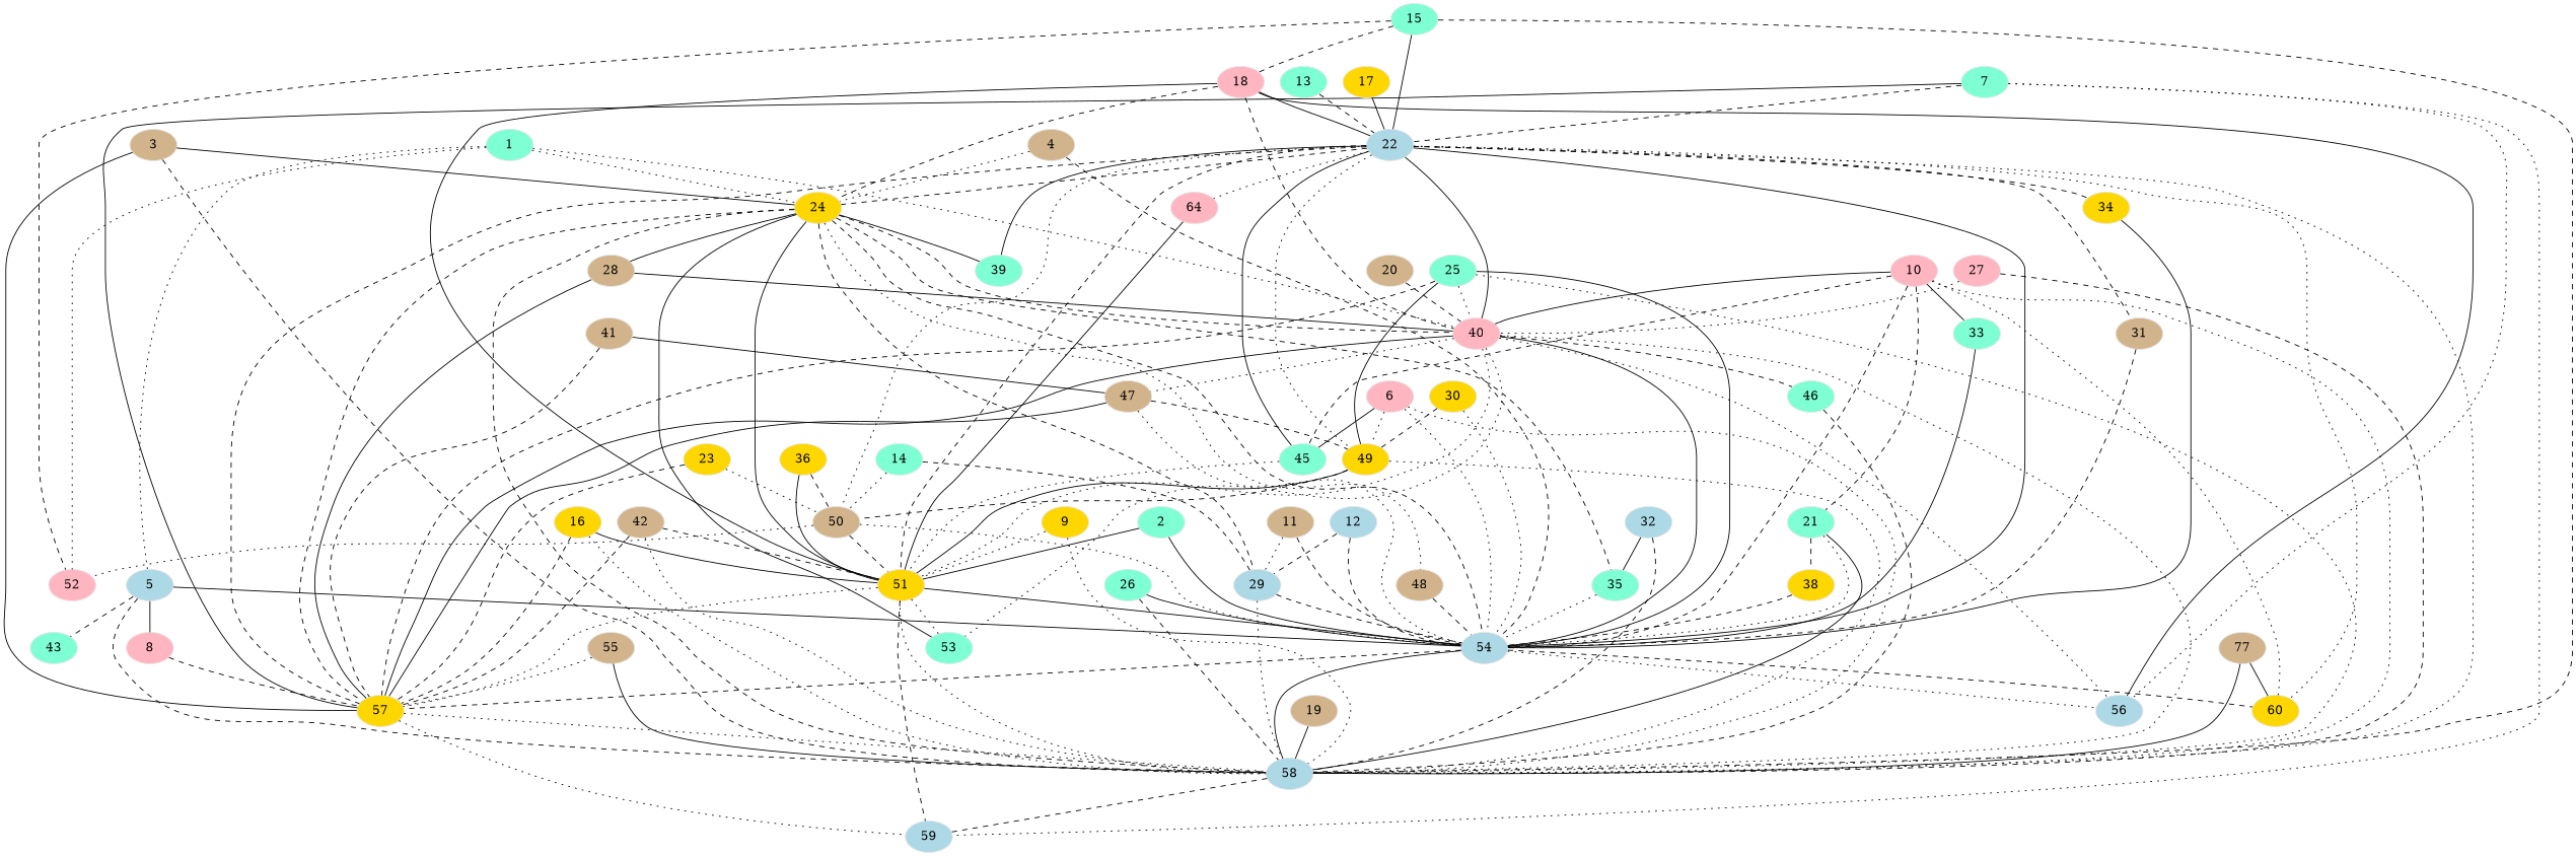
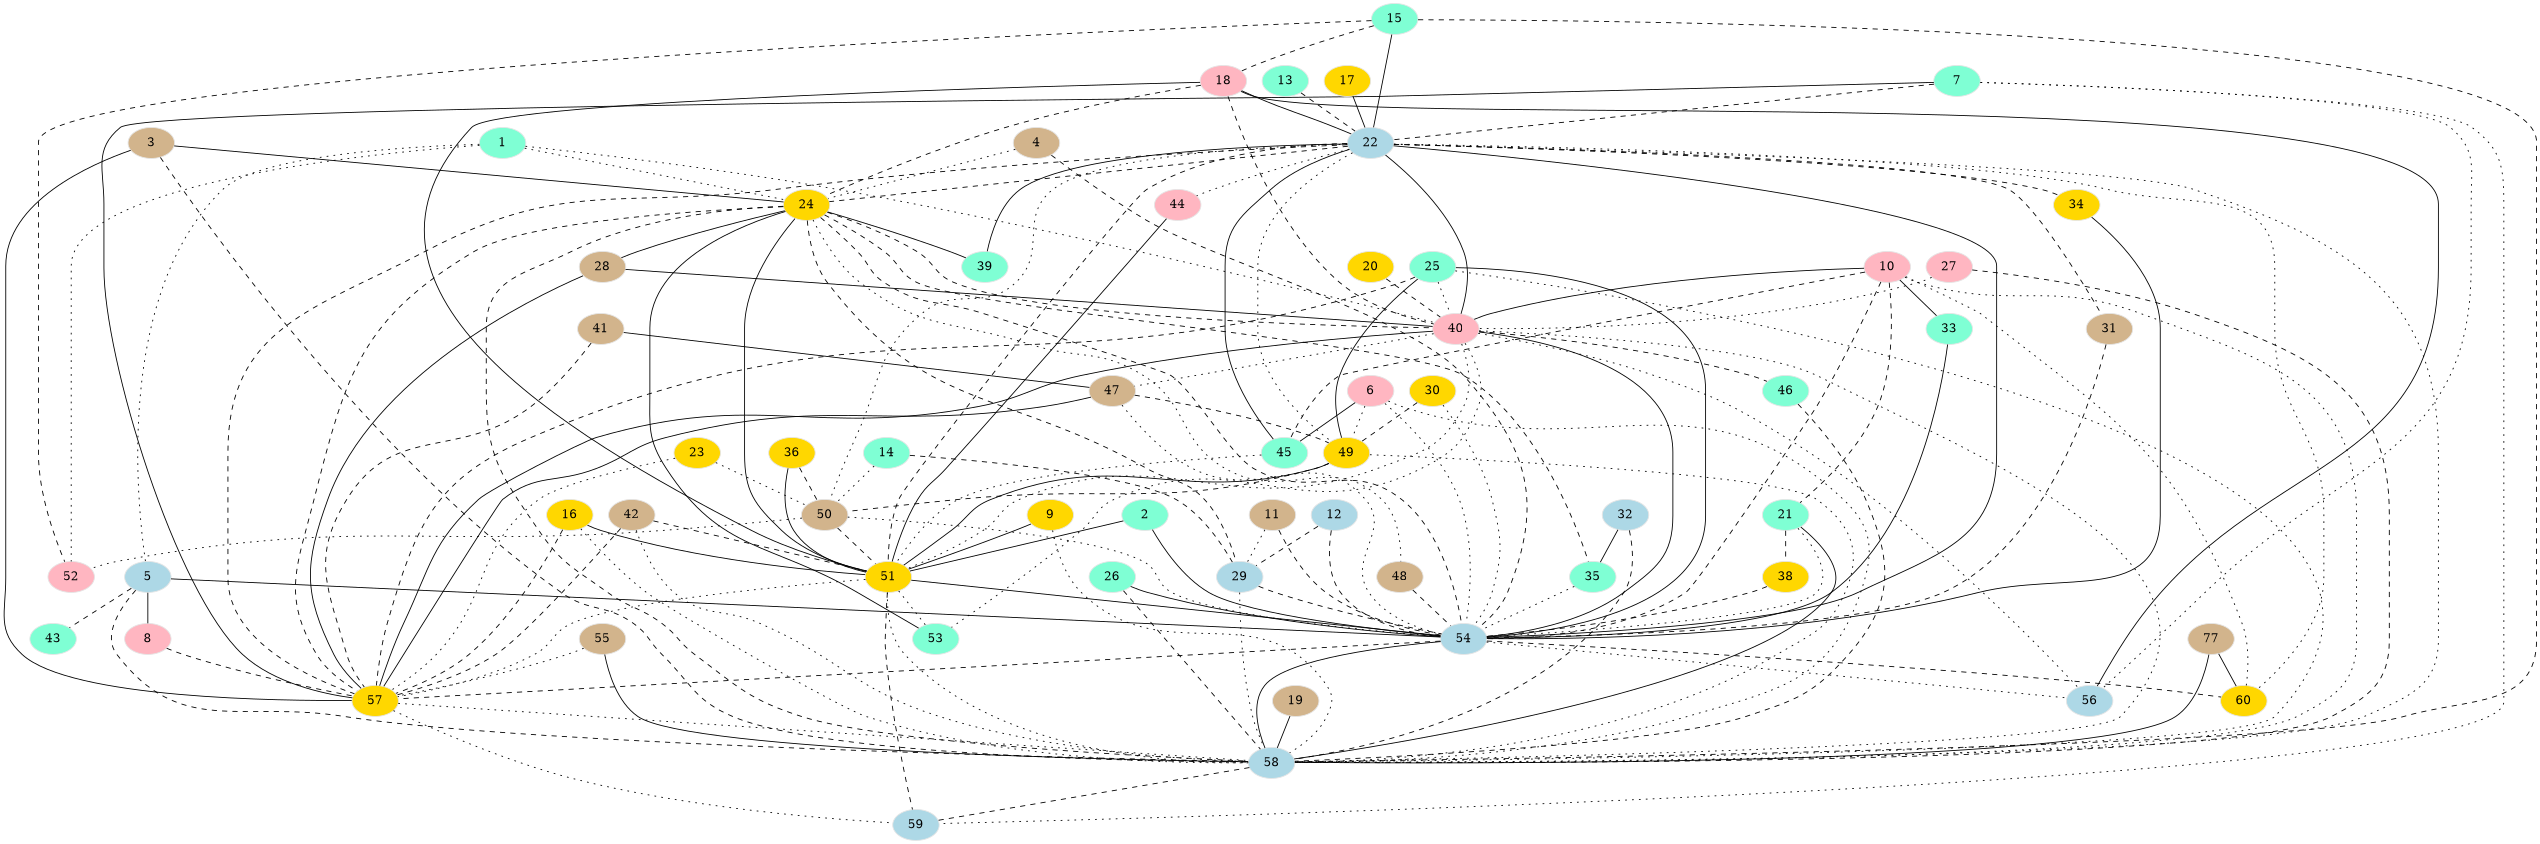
  graph {
    node [color=gray90 fillcolor=aquamarine style=filled]
    edge [style=dashed weight=1.0]
    5 [fillcolor=lightblue]
    1
    24 [fillcolor=gold]
    40 [fillcolor=lightpink]
    52 [fillcolor=lightpink]
    54 [fillcolor=lightblue]
    58 [fillcolor=lightblue]
    8 [fillcolor=lightpink]
    43
    51 [fillcolor=gold]
    57 [fillcolor=gold]
    29 [fillcolor=lightblue]
    28 [fillcolor=tan]
    39
    35
    48 [fillcolor=tan]
    53
    56 [fillcolor=lightblue]
    46
    47 [fillcolor=tan]
    2
    59 [fillcolor=lightblue]
    60 [fillcolor=gold]
    3 [fillcolor=tan]
    4 [fillcolor=tan]
    6 [fillcolor=lightpink]
    45
    49 [fillcolor=gold]
    50 [fillcolor=tan]
    7
    22 [fillcolor=lightblue]
    31 [fillcolor=tan]
    34 [fillcolor=gold]
-   44 [fillcolor=lightpink label=64]
+   44 [fillcolor=lightpink]
    9 [fillcolor=gold]
    10 [fillcolor=lightpink]
    21
    33
    38 [fillcolor=gold]
    11 [fillcolor=tan]
    12 [fillcolor=lightblue]
    13
    14
    15
    18 [fillcolor=lightpink]
    16 [fillcolor=gold]
    17 [fillcolor=gold]
    19 [fillcolor=tan]
-   20 [fillcolor=tan]
+   20 [fillcolor=gold]
    23 [fillcolor=gold]
    25
    26
    27 [fillcolor=lightpink]
    30 [fillcolor=gold]
    32 [fillcolor=lightblue]
    36 [fillcolor=gold]
    n57 [fillcolor=tan label=77]
    41 [fillcolor=tan]
    42 [fillcolor=tan]
    55 [fillcolor=tan]
    5 -- 54 [style=solid]
    5 -- 58
    5 -- 8 [style=solid]
    5 -- 43
    1 -- 5 [style=dotted]
    1 -- 24 [style=dotted]
    1 -- 40 [style=dotted]
    1 -- 52 [style=dotted]
    24 -- 40
    24 -- 54 [weight=2.0]
    24 -- 58 [weight=2.0]
    24 -- 51 [style=solid weight=2.0]
    24 -- 57
    24 -- 29
    24 -- 28 [style=solid]
    24 -- 39 [style=solid]
    24 -- 35
    24 -- 48 [style=dotted]
    24 -- 53 [style=solid weight=2.0]
    40 -- 54 [style=solid weight=2.0]
    40 -- 58 [style=dotted]
    40 -- 51 [style=dotted weight=2.0]
    40 -- 57 [style=solid weight=2.0]
    40 -- 53 [style=dotted]
    40 -- 56 [style=dotted]
    40 -- 46
    40 -- 47 [style=dotted]
    54 -- 58 [style=solid weight=2.0]
    54 -- 57 [weight=2.0]
    54 -- 56 [style=dotted]
    54 -- 60
    58 -- 59
    8 -- 57
    51 -- 54 [style=solid weight=4.0]
    51 -- 58 [style=dotted weight=3.0]
    51 -- 57 [style=dotted weight=2.0]
    51 -- 53 [style=dotted]
    51 -- 59
    57 -- 58 [style=dotted]
    57 -- 59 [style=dotted]
    29 -- 54
    29 -- 58 [style=dotted]
    28 -- 40 [style=solid]
    28 -- 57 [style=solid]
    35 -- 54 [style=dotted]
    48 -- 54 [weight=2.0]
    46 -- 58
    47 -- 54 [style=dotted]
    47 -- 57 [style=solid]
    47 -- 49
    2 -- 54 [style=solid]
    2 -- 51 [style=solid]
    3 -- 24 [style=solid]
    3 -- 58
    3 -- 57 [style=solid]
    4 -- 24 [style=dotted]
    4 -- 54
    6 -- 54 [style=dotted]
    6 -- 58 [style=dotted]
    6 -- 45 [style=solid]
    6 -- 49 [style=dotted]
    45 -- 51 [style=dotted weight=2.0]
    49 -- 58 [style=dotted]
    49 -- 51 [style=solid]
    49 -- 50
    50 -- 52 [style=dotted]
    50 -- 54 [style=dotted weight=2.0]
    50 -- 51
    7 -- 57 [style=solid]
    7 -- 56 [style=dotted]
    7 -- 59 [style=dotted]
    7 -- 22
    22 -- 24 [weight=2.0]
    22 -- 40 [style=solid weight=2.0]
    22 -- 54 [style=solid weight=4.0]
    22 -- 58 [style=dotted weight=2.0]
    22 -- 51 [weight=4.0]
    22 -- 57 [weight=5.0]
    22 -- 39 [style=solid]
    22 -- 60 [style=dotted weight=3.0]
    22 -- 45 [style=solid]
    22 -- 49 [style=dotted]
    22 -- 50 [style=dotted]
    22 -- 31
    22 -- 34 [weight=2.0]
    22 -- 44 [style=dotted]
    31 -- 54
    34 -- 54 [style=solid]
    44 -- 51 [style=solid]
    9 -- 58 [style=dotted]
-   9 -- 51 [style=dotted]
+   9 -- 51 [style=solid]
    10 -- 40 [style=solid]
    10 -- 54
    10 -- 58 [style=dotted weight=2.0]
    10 -- 60 [style=dotted]
    10 -- 45
    10 -- 21
    10 -- 33 [style=solid]
    21 -- 54 [style=dotted]
    21 -- 58 [style=solid]
    21 -- 38
    33 -- 54 [style=solid]
    38 -- 54 [weight=2.0]
    11 -- 54
    11 -- 29 [style=dotted]
    12 -- 54
    12 -- 29
    13 -- 22
    14 -- 29
    14 -- 50 [style=dotted]
    15 -- 52
    15 -- 58
    15 -- 22 [style=solid weight=3.0]
    15 -- 18
    18 -- 24
    18 -- 40
    18 -- 51 [style=solid]
    18 -- 56 [style=solid]
    18 -- 22 [style=solid]
    16 -- 58 [style=dotted]
    16 -- 51 [style=solid]
    16 -- 57
    17 -- 22 [style=solid]
    19 -- 58 [style=solid]
    20 -- 40
-   23 -- 57
+   23 -- 57 [style=dotted]
    23 -- 50 [style=dotted]
    25 -- 40 [style=dotted]
    25 -- 54 [style=solid weight=2.0]
    25 -- 58 [style=dotted]
    25 -- 57 [weight=2.0]
    25 -- 49 [style=solid]
    26 -- 54 [style=solid]
    26 -- 58
    27 -- 40 [style=dotted]
    27 -- 58
    30 -- 54 [style=dotted]
    30 -- 49
    32 -- 58
    32 -- 35 [style=solid]
    36 -- 51 [style=solid]
    36 -- 50
    n57 -- 58 [style=solid]
    n57 -- 60 [style=solid]
    41 -- 57
    41 -- 47 [style=solid]
    42 -- 58 [style=dotted]
    42 -- 51
    42 -- 57
    55 -- 58 [style=solid]
    55 -- 57 [style=dotted]
  }
